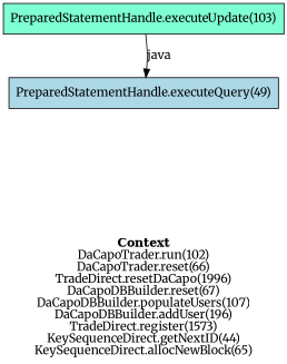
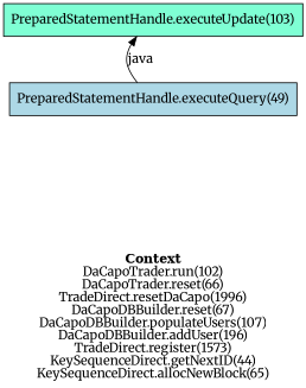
  digraph {
    label=<<font face="Times-Bold">Context</font><br/>DaCapoTrader.run(102)<br/>DaCapoTrader.reset(66)<br/>TradeDirect.resetDaCapo(1996)<br/>DaCapoDBBuilder.reset(67)<br/>DaCapoDBBuilder.populateUsers(107)<br/>DaCapoDBBuilder.addUser(196)<br/>TradeDirect.register(1573)<br/>KeySequenceDirect.getNextID(44)<br/>KeySequenceDirect.allocNewBlock(65)>
    rankdir=BT
    fontname=Merriweather
    node [shape=box style=filled fontname=Merriweather]
    n1 [label="PreparedStatementHandle.executeQuery(49)\n" fillcolor=lightblue]
    n2 [label="PreparedStatementHandle.executeUpdate(103)\n" fillcolor=aquamarine]
-   n2 -> n1 [color=black label=java fontname=Merriweather]
+   n1 -> n2 [color=black label=java fontname=Merriweather]
  }
